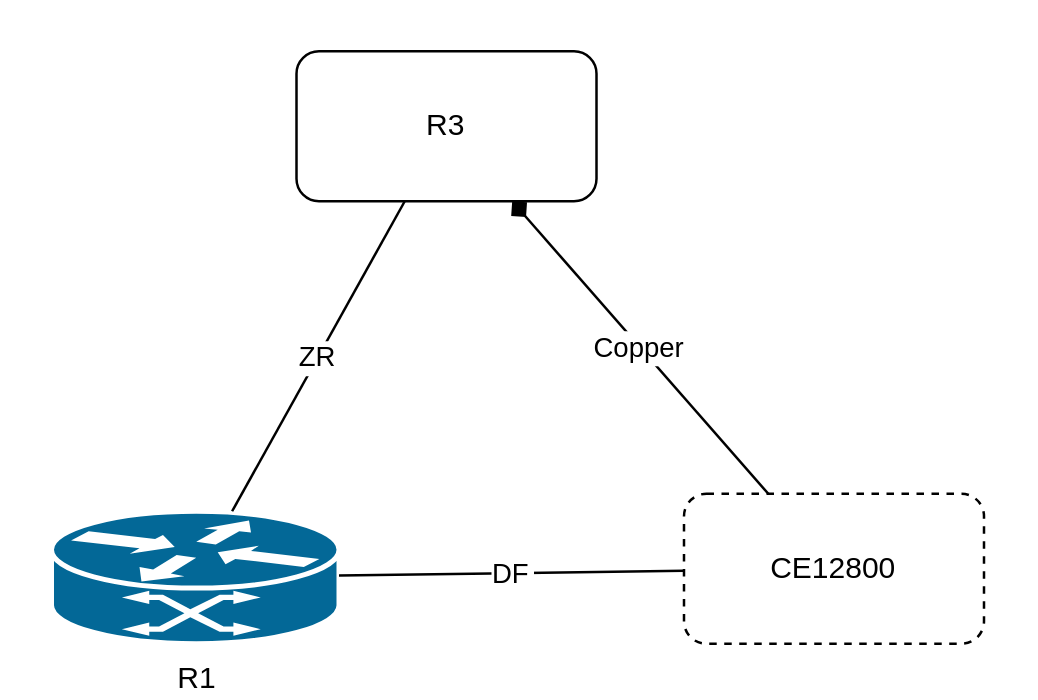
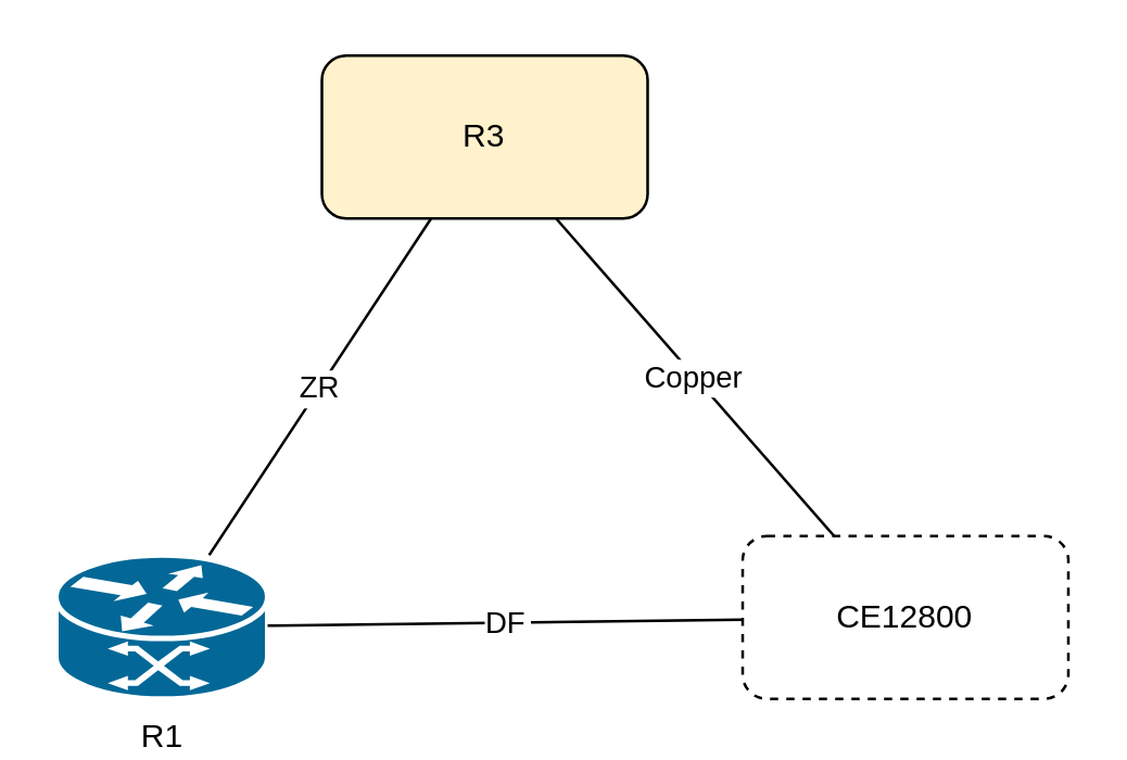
  <mxCell id="0" />
  <mxCell id="1" parent="0" />
- <mxCell id="2" value="R1" style="shape=mxgraph.cisco.routers.atm_router;html=1;pointerEvents=1;dashed=0;fillColor=#036897;strokeColor=#ffffff;strokeWidth=2;verticalLabelPosition=bottom;verticalAlign=top;align=center;outlineConnect=0;" parent="1" vertex="1"><mxGeometry x="20" y="204" width="115" height="53" as="geometry" /></mxCell>
+ <mxCell id="2" value="R1" style="shape=mxgraph.cisco.routers.atm_router;html=1;pointerEvents=1;dashed=0;fillColor=#036897;strokeColor=#ffffff;strokeWidth=2;verticalLabelPosition=bottom;verticalAlign=top;align=center;outlineConnect=0;" parent="1" vertex="1"><mxGeometry x="20" y="204" width="78" height="53" as="geometry" /></mxCell>
  <mxCell id="3" value="CE12800" style="rounded=1;whiteSpace=wrap;html=1;dashed=1;" parent="1" vertex="1"><mxGeometry x="273" y="197" width="120" height="60" as="geometry" /></mxCell>
- <mxCell id="4" value="R3" style="rounded=1;whiteSpace=wrap;html=1;" parent="1" vertex="1"><mxGeometry x="118" y="20" width="120" height="60" as="geometry" /></mxCell>
+ <mxCell id="4" value="R3" style="rounded=1;whiteSpace=wrap;html=1;fillColor=#fff2cc;" parent="1" vertex="1"><mxGeometry x="118" y="20" width="120" height="60" as="geometry" /></mxCell>
  <mxCell id="5" value="DF" style="endArrow=none;" parent="1" source="2" target="3" edge="1"><mxGeometry relative="1" as="geometry" /></mxCell>
- <mxCell id="6" value="Copper" style="endArrow=diamond;" parent="1" source="3" target="4" edge="1"><mxGeometry relative="1" as="geometry" /></mxCell>
+ <mxCell id="6" value="Copper" style="endArrow=none;" parent="1" source="3" target="4" edge="1"><mxGeometry relative="1" as="geometry" /></mxCell>
  <mxCell id="7" value="ZR" style="endArrow=none;" parent="1" source="4" target="2" edge="1"><mxGeometry relative="1" as="geometry" /></mxCell>
